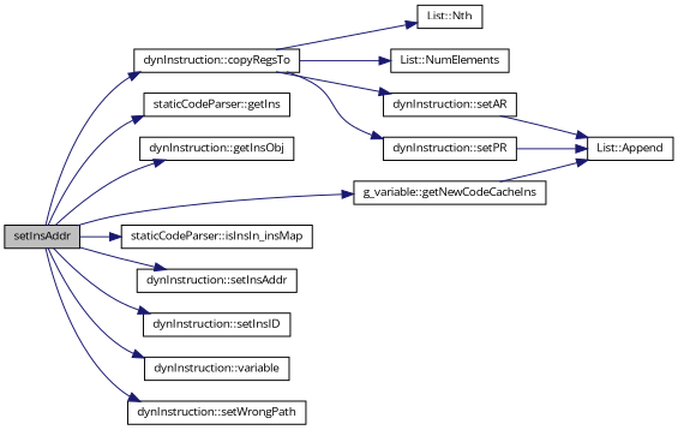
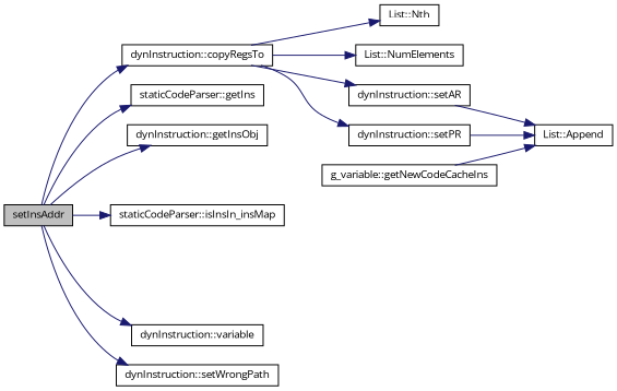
  digraph {
    fontname="Open Sans"
    rankdir=LR
    node [color=black fillcolor=white fontname="Open Sans" fontsize=10 shape=record style=filled]
    edge [color=midnightblue fontname="Open Sans" fontsize=10 labelfontname=Helvetica labelfontsize=10 style=solid]
    n1 [fillcolor=grey75 fontcolor=black height=0.2 label=setInsAddr width=0.4]
    n2 [height=0.2 label="dynInstruction::copyRegsTo" width=0.4]
    n3 [height=0.2 label="staticCodeParser::getIns" width=0.4]
    n4 [height=0.2 label="dynInstruction::getInsObj" width=0.4]
    n5 [height=0.2 label="g_variable::getNewCodeCacheIns" width=0.4]
    n6 [height=0.2 label="staticCodeParser::isInsIn_insMap" width=0.4]
-   n7 [height=0.2 label="dynInstruction::setInsAddr" width=0.4]
-   n8 [height=0.2 label="dynInstruction::setInsID" width=0.4]
    n9 [height=0.2 label="dynInstruction::variable" width=0.4]
    n10 [height=0.2 label="dynInstruction::setWrongPath" width=0.4]
    n11 [height=0.2 label="List::Nth" width=0.4]
    n12 [height=0.2 label="List::NumElements" width=0.4]
    n13 [height=0.2 label="dynInstruction::setAR" width=0.4]
    n14 [height=0.2 label="dynInstruction::setPR" width=0.4]
    n15 [height=0.2 label="List::Append" width=0.4]
    n1 -> n2
    n1 -> n3
    n1 -> n4
-   n1 -> n5
    n1 -> n6
-   n1 -> n7
-   n1 -> n8
    n1 -> n9
    n1 -> n10
    n2 -> n11
    n2 -> n12
    n2 -> n13
    n2 -> n14
    n5 -> n15
    n13 -> n15
    n14 -> n15
  }
